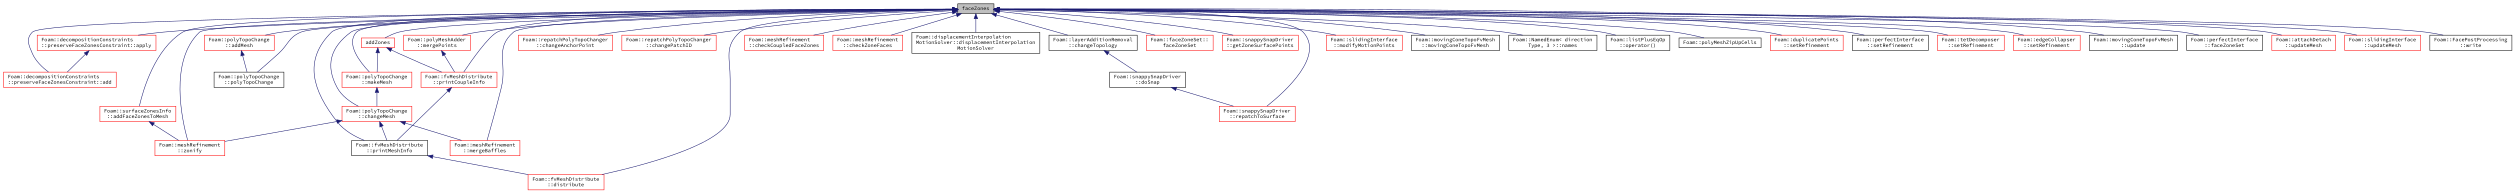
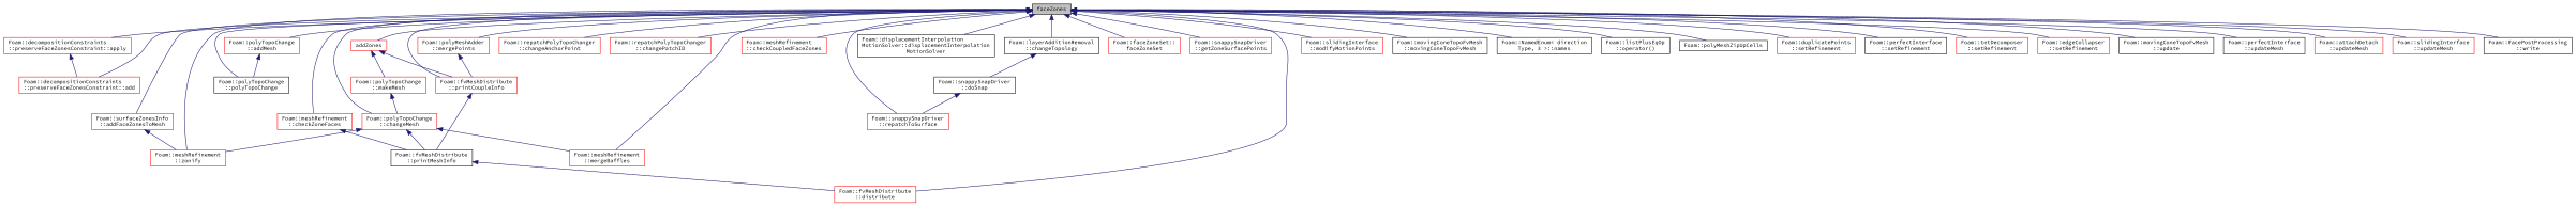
  digraph {
    fontname="Source Code Pro"
    rankdir=TB
    node [color=red fontname="Source Code Pro" fontsize=10 shape=record]
    edge [color=midnightblue dir=back fontname="Source Code Pro" fontsize=10 labelfontname=Helvetica labelfontsize=10 style=solid]
    n1 [color=black fillcolor=grey75 fontcolor=black height=0.2 label=faceZones style=filled width=0.4]
    n2 [height=0.2 label="Foam::decompositionConstraints\l::preserveFaceZonesConstraint::add" width=0.4]
    n3 [height=0.2 label="Foam::surfaceZonesInfo\l::addFaceZonesToMesh" width=0.4]
    n4 [height=0.2 label="Foam::meshRefinement\l::zonify" width=0.4]
    n5 [height=0.2 label="Foam::polyTopoChange\l::addMesh" width=0.4]
    n6 [color=black height=0.2 label="Foam::polyTopoChange\l::polyTopoChange" width=0.4]
    n7 [height=0.2 label=addZones width=0.4]
    n8 [height=0.2 label="Foam::fvMeshDistribute\l::printCoupleInfo" width=0.4]
    n9 [color=black height=0.2 label="Foam::fvMeshDistribute\l::printMeshInfo" width=0.4]
    n10 [height=0.2 label="Foam::fvMeshDistribute\l::distribute" width=0.4]
    n11 [height=0.2 label="Foam::polyTopoChange\l::makeMesh" width=0.4]
    n12 [height=0.2 label="Foam::polyTopoChange\l::changeMesh" width=0.4]
    n13 [height=0.2 label="Foam::meshRefinement\l::mergeBaffles" width=0.4]
    n14 [height=0.2 label="Foam::decompositionConstraints\l::preserveFaceZonesConstraint::apply" width=0.4]
    n15 [height=0.2 label="Foam::repatchPolyTopoChanger\l::changeAnchorPoint" width=0.4]
    n16 [height=0.2 label="Foam::repatchPolyTopoChanger\l::changePatchID" width=0.4]
    n17 [color=black height=0.2 label="Foam::layerAdditionRemoval\l::changeTopology" width=0.4]
    n18 [height=0.2 label="Foam::meshRefinement\l::checkCoupledFaceZones" width=0.4]
    n19 [height=0.2 label="Foam::meshRefinement\l::checkZoneFaces" width=0.4]
    n20 [color=black height=0.2 label="Foam::displacementInterpolation\lMotionSolver::displacementInterpolation\lMotionSolver" width=0.4]
    n21 [height=0.2 label="Foam::snappySnapDriver\l::repatchToSurface" width=0.4]
    n22 [height=0.2 label="Foam::faceZoneSet::\lfaceZoneSet" width=0.4]
    n23 [height=0.2 label="Foam::snappySnapDriver\l::getZoneSurfacePoints" width=0.4]
    n24 [height=0.2 label="Foam::polyMeshAdder\l::mergePoints" width=0.4]
    n25 [height=0.2 label="Foam::slidingInterface\l::modifyMotionPoints" width=0.4]
    n26 [color=black height=0.2 label="Foam::movingConeTopoFvMesh\l::movingConeTopoFvMesh" width=0.4]
    n27 [color=black height=0.2 label="Foam::NamedEnum\< direction\lType, 3 \>::names" width=0.4]
    n28 [color=black height=0.2 label="Foam::listPlusEqOp\l::operator()" width=0.4]
    n29 [color=black height=0.2 label="Foam::polyMeshZipUpCells" width=0.4]
    n30 [height=0.2 label="Foam::duplicatePoints\l::setRefinement" width=0.4]
    n31 [color=black height=0.2 label="Foam::perfectInterface\l::setRefinement" width=0.4]
    n32 [height=0.2 label="Foam::tetDecomposer\l::setRefinement" width=0.4]
    n33 [height=0.2 label="Foam::edgeCollapser\l::setRefinement" width=0.4]
    n34 [color=black height=0.2 label="Foam::movingConeTopoFvMesh\l::update" width=0.4]
-   n35 [color=black height=0.2 label="Foam::perfectInterface\l::faceZoneSet" width=0.4]
+   n35 [color=black height=0.2 label="Foam::perfectInterface\l::updateMesh" width=0.4]
    n36 [height=0.2 label="Foam::attachDetach\l::updateMesh" width=0.4]
    n37 [height=0.2 label="Foam::slidingInterface\l::updateMesh" width=0.4]
    n38 [color=black height=0.2 label="Foam::FacePostProcessing\l::write" width=0.4]
    n39 [color=black height=0.2 label="Foam::snappySnapDriver\l::doSnap" width=0.4]
    n1 -> n2
    n1 -> n3
    n1 -> n4
    n1 -> n5
    n1 -> n6
    n1 -> n7
    n1 -> n8
-   n1 -> n9
+   n19 -> n9
    n1 -> n10
-   n1 -> n11
    n1 -> n12
    n1 -> n13
    n1 -> n14
    n1 -> n15
    n1 -> n16
    n1 -> n17
    n1 -> n18
    n1 -> n19
    n1 -> n20
    n1 -> n21
    n1 -> n22
    n1 -> n23
    n1 -> n24
    n1 -> n25
    n1 -> n26
    n1 -> n27
    n1 -> n28
    n1 -> n29
    n1 -> n30
    n1 -> n31
    n1 -> n32
    n1 -> n33
    n1 -> n34
    n1 -> n35
    n1 -> n36
    n1 -> n37
    n1 -> n38
    n3 -> n4
    n5 -> n6
    n7 -> n8
    n7 -> n11
    n8 -> n9
    n9 -> n10
    n11 -> n12
    n12 -> n4
    n12 -> n9
    n12 -> n13
    n14 -> n2
    n17 -> n39
    n24 -> n8
    n39 -> n21
  }
